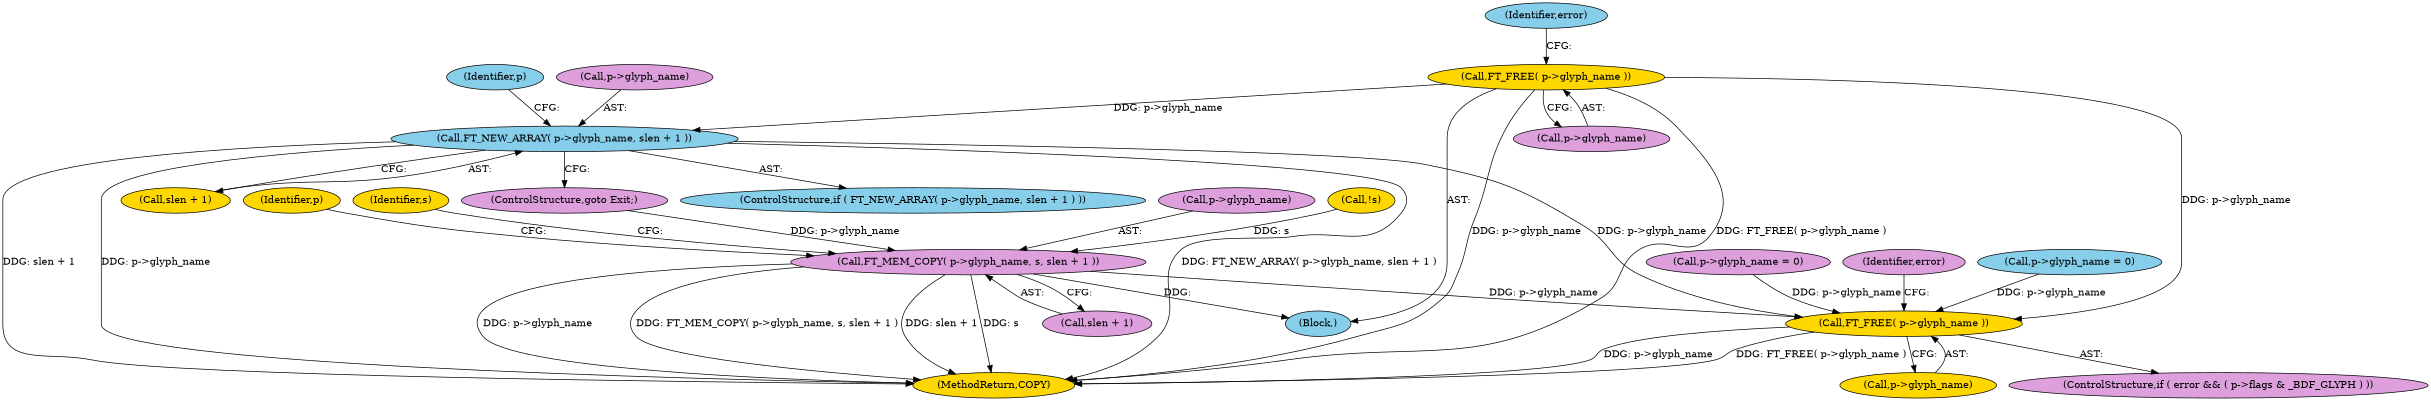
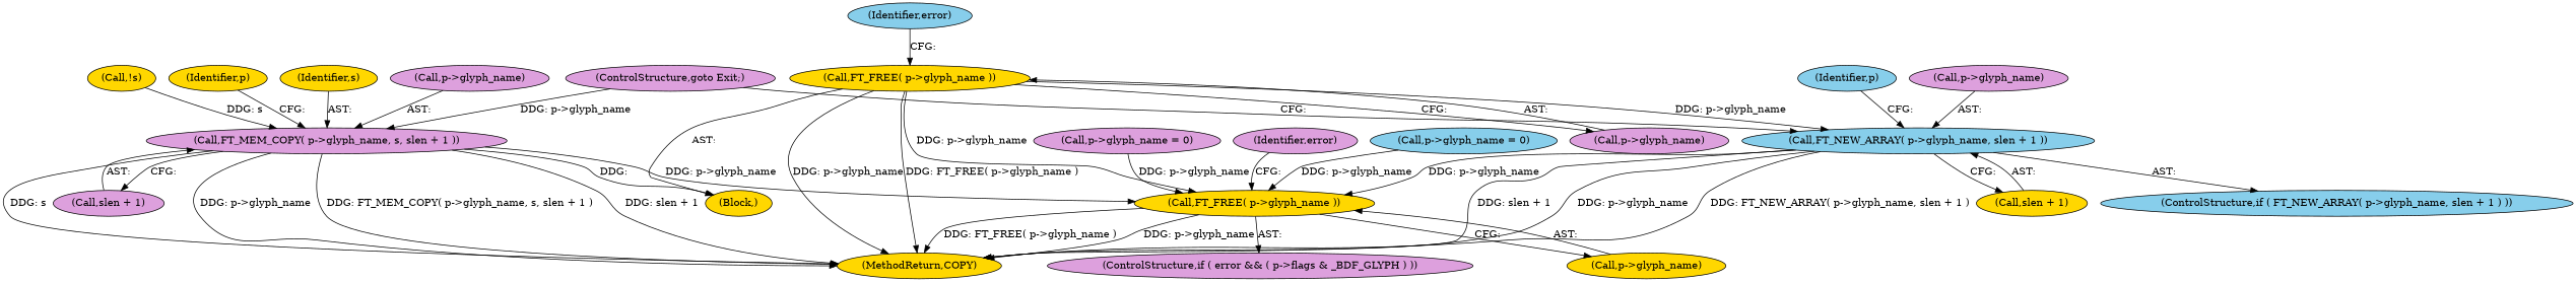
  digraph {
    node [fillcolor=gold style=filled]
    n1 [fillcolor=skyblue label="(Call,FT_NEW_ARRAY( p->glyph_name, slen + 1 ))"]
    n2 [label="(Call,FT_FREE( p->glyph_name ))"]
    n3 [fillcolor=skyblue label="(ControlStructure,if ( FT_NEW_ARRAY( p->glyph_name, slen + 1 ) ))"]
    n4 [label="(MethodReturn,COPY)"]
    n5 [label="(Call,slen + 1)"]
    n6 [fillcolor=plum label="(Call,FT_MEM_COPY( p->glyph_name, s, slen + 1 ))"]
-   n7 [fillcolor=skyblue label="(Block,)"]
+   n7 [label="(Block,)"]
    n8 [fillcolor=plum label="(Call,slen + 1)"]
    n9 [label="(Call,p->glyph_name)"]
    n10 [fillcolor=plum label="(ControlStructure,if ( error && ( p->flags & _BDF_GLYPH ) ))"]
    n11 [label="(Call,FT_FREE( p->glyph_name ))"]
    n12 [fillcolor=plum label="(Call,p->glyph_name)"]
    n13 [fillcolor=plum label="(Call,p->glyph_name)"]
    n14 [label="(Call,!s)"]
    n15 [fillcolor=plum label="(Call,p->glyph_name = 0)"]
    n16 [label="(Identifier,p)"]
    n17 [fillcolor=plum label="(ControlStructure,goto Exit;)"]
    n18 [fillcolor=plum label="(Identifier,error)"]
    n19 [fillcolor=skyblue label="(Identifier,p)"]
    n20 [fillcolor=plum label="(Call,p->glyph_name)"]
    n21 [fillcolor=skyblue label="(Identifier,error)"]
    n22 [fillcolor=skyblue label="(Call,p->glyph_name = 0)"]
    n23 [label="(Identifier,s)"]
    n1 -> n2 [label="DDG: p->glyph_name"]
    n1 -> n3 [label="AST: "]
    n1 -> n4 [label="DDG: slen + 1"]
    n1 -> n4 [label="DDG: p->glyph_name"]
    n1 -> n4 [label="DDG: FT_NEW_ARRAY( p->glyph_name, slen + 1 )"]
    n1 -> n5 [label="CFG: "]
    n2 -> n4 [label="DDG: FT_FREE( p->glyph_name )"]
    n2 -> n4 [label="DDG: p->glyph_name"]
    n2 -> n9 [label="CFG: "]
    n2 -> n10 [label="AST: "]
    n5 -> n1 [label="AST: "]
    n6 -> n2 [label="DDG: p->glyph_name"]
    n6 -> n4 [label="DDG: slen + 1"]
    n6 -> n4 [label="DDG: s"]
    n6 -> n4 [label="DDG: p->glyph_name"]
    n6 -> n4 [label="DDG: FT_MEM_COPY( p->glyph_name, s, slen + 1 )"]
    n6 -> n7 [label="DDG: "]
    n6 -> n8 [label="CFG: "]
    n8 -> n6 [label="AST: "]
    n9 -> n2 [label="AST: "]
    n11 -> n1 [label="DDG: p->glyph_name"]
    n11 -> n2 [label="DDG: p->glyph_name"]
    n11 -> n4 [label="DDG: p->glyph_name"]
    n11 -> n4 [label="DDG: FT_FREE( p->glyph_name )"]
    n11 -> n7 [label="AST: "]
    n11 -> n12 [label="CFG: "]
    n12 -> n11 [label="AST: "]
    n13 -> n6 [label="AST: "]
    n14 -> n6 [label="DDG: s"]
    n15 -> n2 [label="DDG: p->glyph_name"]
    n16 -> n6 [label="CFG: "]
-   n1 -> n17 [label="CFG: "]
+   n17 -> n1 [label="CFG: "]
    n17 -> n6 [label="DDG: p->glyph_name"]
    n18 -> n2 [label="CFG: "]
    n19 -> n1 [label="CFG: "]
    n20 -> n1 [label="AST: "]
    n21 -> n11 [label="CFG: "]
    n22 -> n2 [label="DDG: p->glyph_name"]
-   n23 -> n6 [label="CFG: "]
+   n23 -> n6 [label="AST: "]
  }
